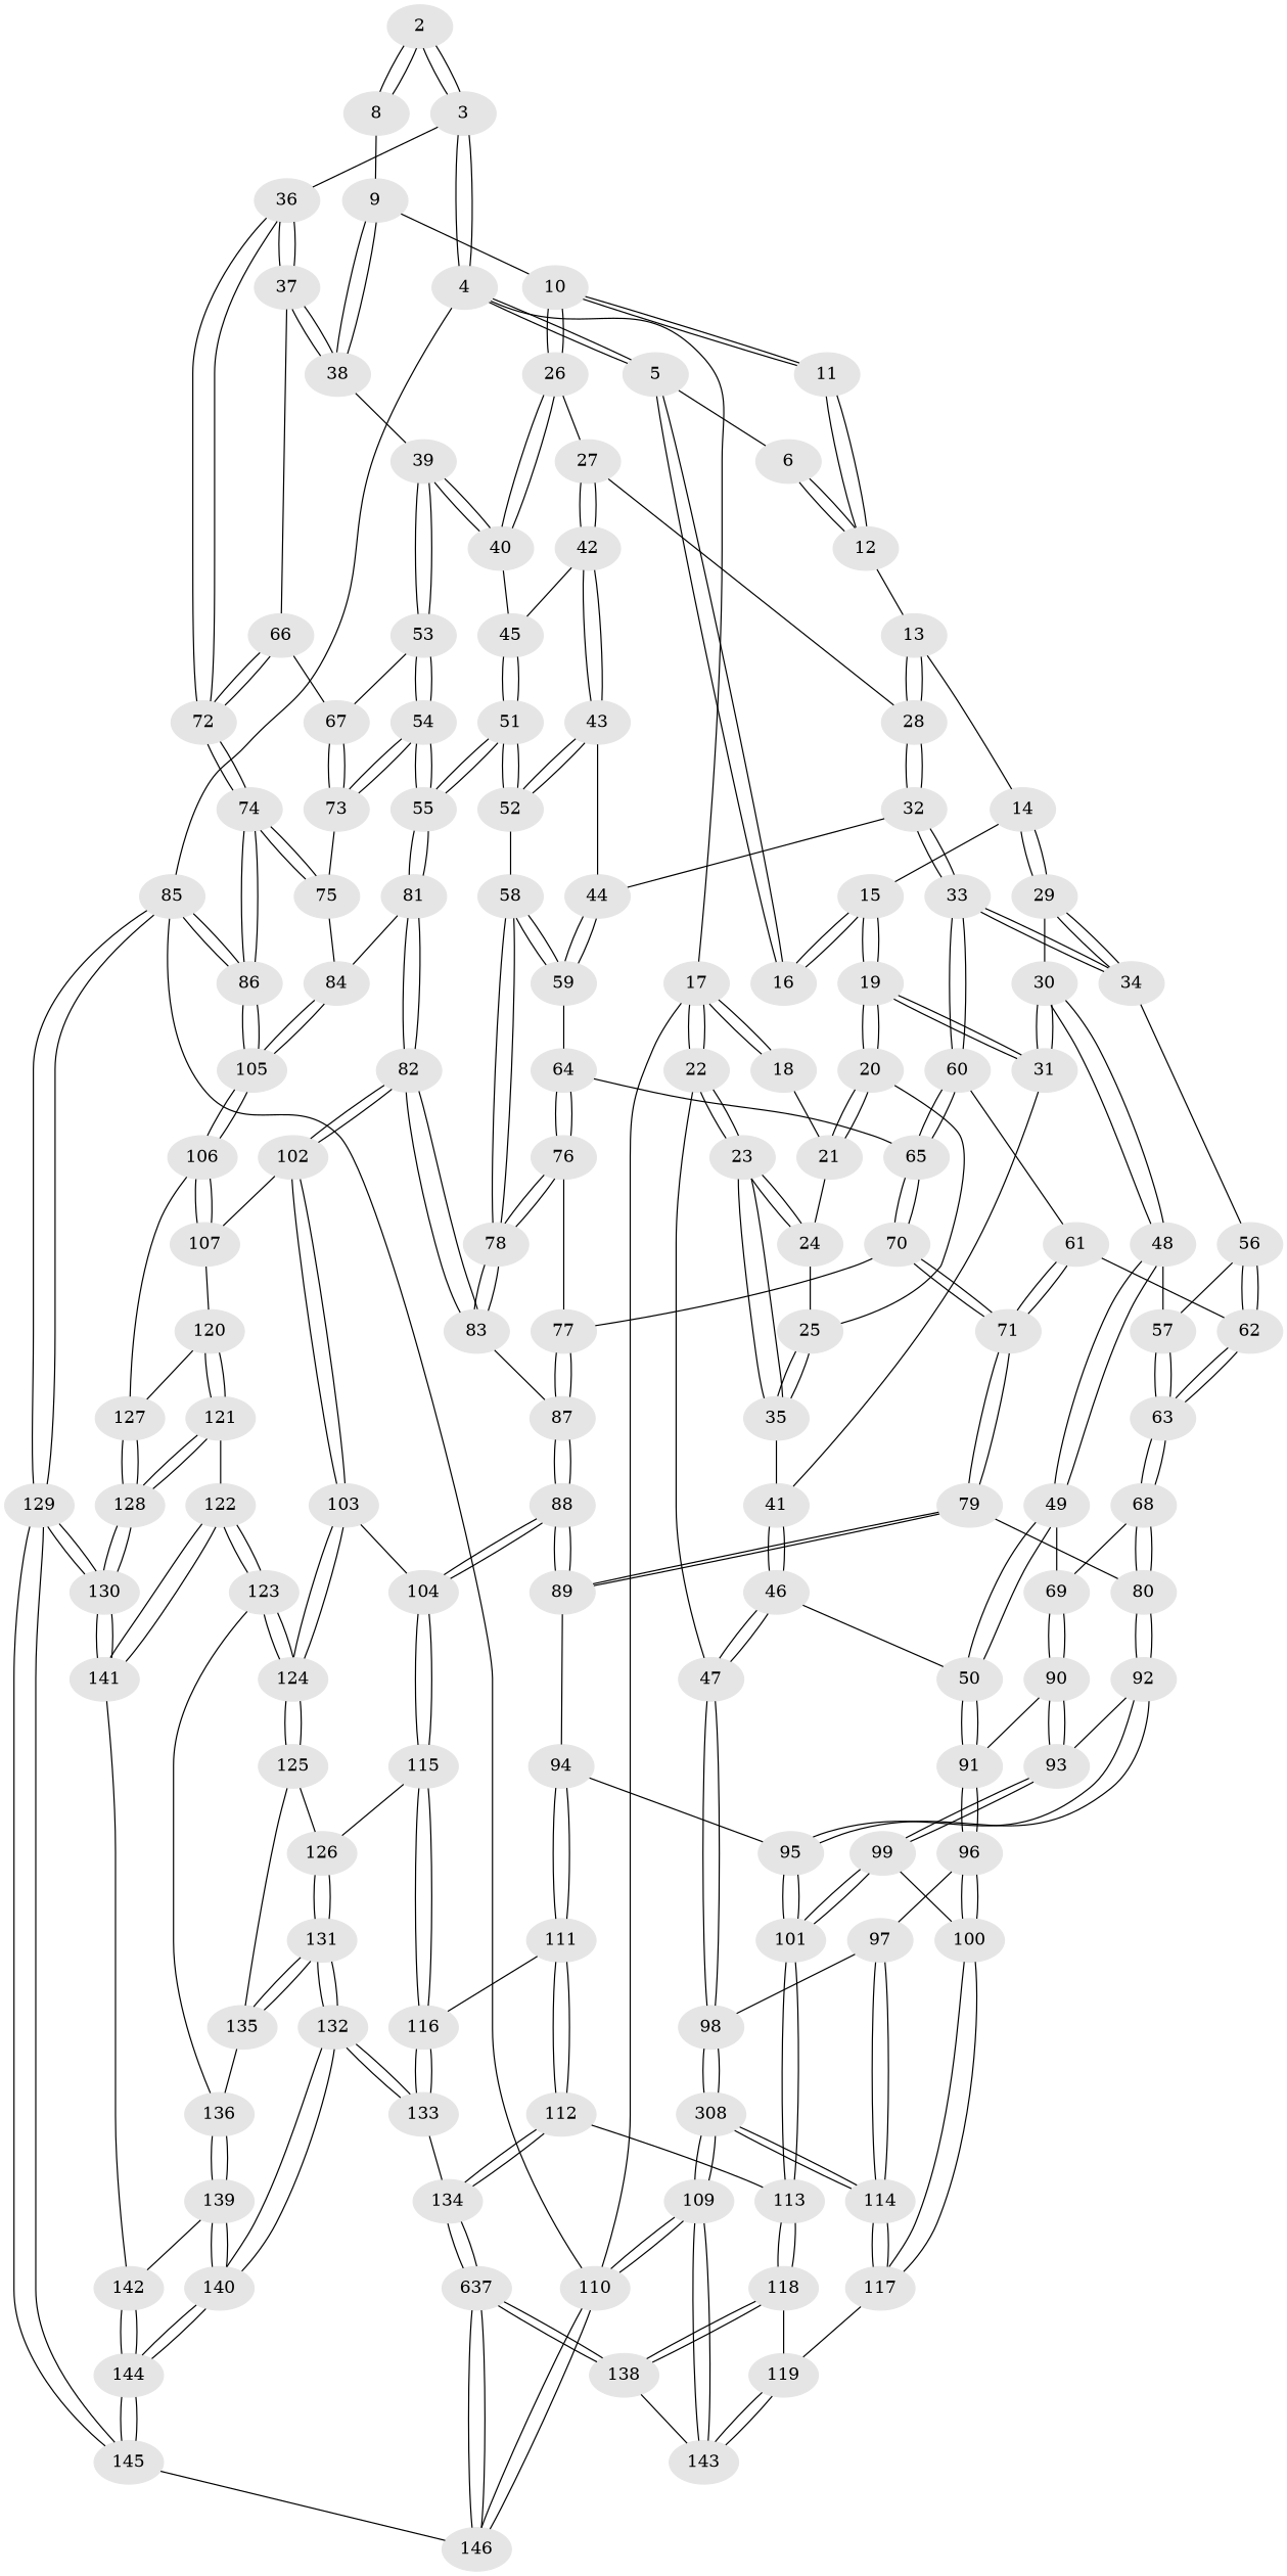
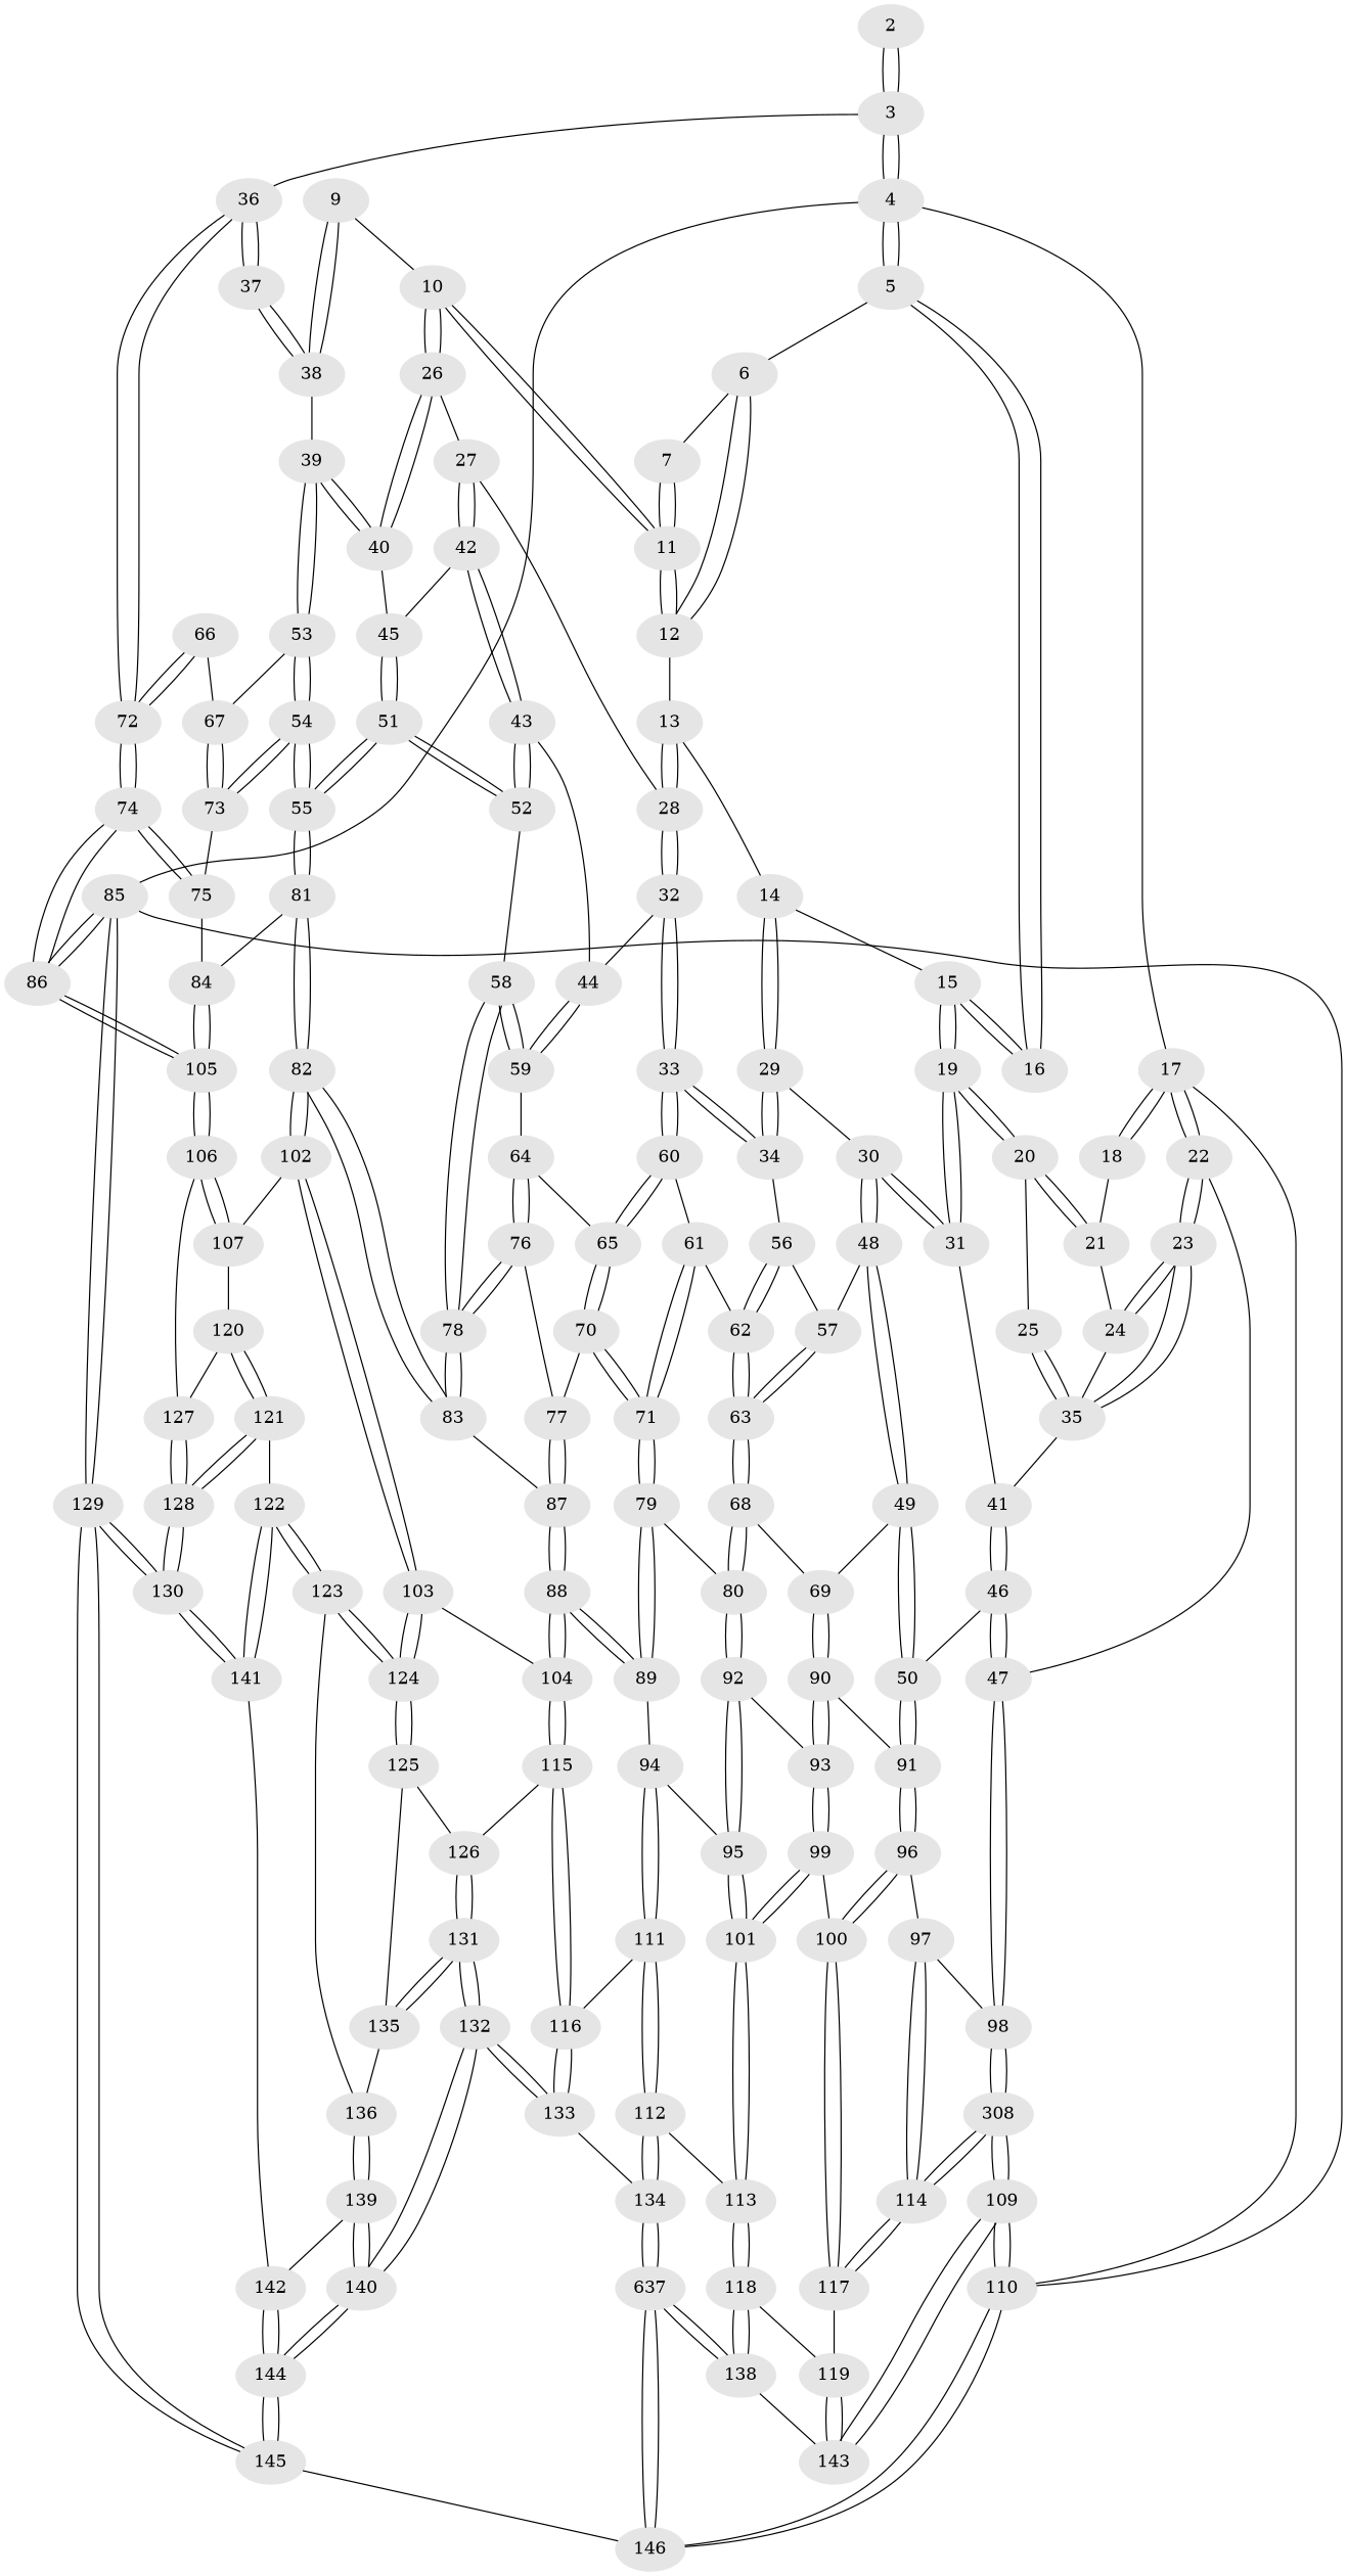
  graph {
    node [color=gray90 style=filled]
    2
-   8
    3
    9
    4
    36
    5
    17
    85
    37
    72
    6
    16
    18
    22
    110
    86
    129
+   7
    12
    11
    13
    10
    38
    26
    39
    27
    40
    14
    28
    15
    29
    32
    19
    30
    34
    20
    31
    21
    23
    47
    146
    24
    25
    41
    35
    98
    42
    45
    43
    33
    44
    48
    56
    49
    57
    46
    60
    59
    61
    65
    62
    66
    74
    67
    53
    54
    51
    50
    52
    58
    64
    55
    91
    n75 [label=308]
    69
    63
    90
    96
    81
    78
    73
    75
    84
    82
    68
    83
    76
    71
    70
    79
    80
    77
    92
    93
    87
    89
    105
    88
    94
    95
    102
    103
    107
    106
    130
    145
    104
    115
    111
    99
    97
    100
    101
    112
    116
    113
    114
    117
    109
    119
    118
    124
    120
    125
    126
    127
    128
    121
    143
    134
    133
    n133 [label=637]
    138
    131
    122
    123
    141
    136
    142
    139
    135
    132
    140
    144
-   2 -- 8
-   2 -- 8
    2 -- 3
    2 -- 3
-   8 -- 9
    3 -- 4
    3 -- 4
    3 -- 36
    9 -- 10
    9 -- 38
    9 -- 38
    4 -- 5
    4 -- 5
    4 -- 17
    4 -- 85
    36 -- 37
    36 -- 37
    36 -- 72
    36 -- 72
    5 -- 6
    5 -- 16
    5 -- 16
    17 -- 18
    17 -- 18
    17 -- 22
    17 -- 22
    17 -- 110
    85 -- 110
    85 -- 86
    85 -- 86
    85 -- 129
    85 -- 129
    37 -- 38
    37 -- 38
-   37 -- 66
    72 -- 74
    72 -- 74
+   6 -- 7
    6 -- 12
    6 -- 12
    18 -- 21
    22 -- 23
    22 -- 23
    22 -- 47
    110 -- 146
    110 -- 146
    86 -- 105
    86 -- 105
    129 -- 130
    129 -- 130
    129 -- 145
    129 -- 145
+   7 -- 11
+   7 -- 11
    12 -- 13
    11 -- 12
    11 -- 12
    13 -- 14
    13 -- 28
    13 -- 28
    10 -- 11
    10 -- 11
    10 -- 26
    10 -- 26
    38 -- 39
    26 -- 27
    26 -- 40
    26 -- 40
    39 -- 40
    39 -- 40
    39 -- 53
    39 -- 53
    27 -- 28
    27 -- 42
    27 -- 42
    40 -- 45
    14 -- 15
    14 -- 29
    14 -- 29
    28 -- 32
    28 -- 32
    15 -- 16
    15 -- 16
    15 -- 19
    15 -- 19
    29 -- 30
    29 -- 34
    29 -- 34
    32 -- 33
    32 -- 33
    32 -- 44
    19 -- 20
    19 -- 20
    19 -- 31
    19 -- 31
    30 -- 31
    30 -- 31
    30 -- 48
    30 -- 48
    34 -- 56
    20 -- 21
    20 -- 21
    20 -- 25
    31 -- 41
    21 -- 24
    23 -- 24
    23 -- 24
    23 -- 35
    23 -- 35
    47 -- 98
    47 -- 98
-   24 -- 25
+   24 -- 35
    25 -- 35
    25 -- 35
    41 -- 46
    41 -- 46
    35 -- 41
    98 -- n75
    98 -- n75
    42 -- 45
    42 -- 43
    42 -- 43
    45 -- 51
    45 -- 51
    43 -- 44
    43 -- 52
    43 -- 52
    33 -- 34
    33 -- 34
    33 -- 60
    33 -- 60
    44 -- 59
    44 -- 59
    48 -- 49
    48 -- 49
    48 -- 57
    56 -- 57
    56 -- 62
    56 -- 62
    49 -- 50
    49 -- 50
    49 -- 69
    57 -- 63
    57 -- 63
    46 -- 47
    46 -- 47
    46 -- 50
    60 -- 61
    60 -- 65
    60 -- 65
    59 -- 64
    61 -- 62
    61 -- 71
    61 -- 71
    65 -- 70
    65 -- 70
    62 -- 63
    62 -- 63
    66 -- 72
    66 -- 72
    66 -- 67
    74 -- 86
    74 -- 86
    74 -- 75
    74 -- 75
    67 -- 73
    67 -- 73
    53 -- 67
    53 -- 54
    53 -- 54
    54 -- 55
    54 -- 55
    54 -- 73
    54 -- 73
    51 -- 52
    51 -- 52
    51 -- 55
    51 -- 55
    50 -- 91
    50 -- 91
    52 -- 58
    58 -- 59
    58 -- 59
    58 -- 78
    58 -- 78
    64 -- 65
    64 -- 76
    64 -- 76
    55 -- 81
    55 -- 81
    91 -- 96
    91 -- 96
    n75 -- 114
    n75 -- 114
    n75 -- 109
    n75 -- 109
    69 -- 90
    69 -- 90
    63 -- 68
    63 -- 68
    90 -- 91
    90 -- 93
    90 -- 93
    96 -- 97
    96 -- 100
    96 -- 100
    81 -- 84
    81 -- 82
    81 -- 82
    78 -- 83
    78 -- 83
    73 -- 75
    75 -- 84
    84 -- 105
    84 -- 105
    82 -- 83
    82 -- 83
    82 -- 102
    82 -- 102
    68 -- 69
    68 -- 80
    68 -- 80
    83 -- 87
    76 -- 78
    76 -- 78
    76 -- 77
    71 -- 79
    71 -- 79
    70 -- 71
    70 -- 71
    70 -- 77
    79 -- 80
    79 -- 89
    79 -- 89
    80 -- 92
    80 -- 92
    77 -- 87
    77 -- 87
    92 -- 93
    92 -- 95
    92 -- 95
    93 -- 99
    93 -- 99
    87 -- 88
    87 -- 88
    89 -- 94
    105 -- 106
    105 -- 106
    88 -- 89
    88 -- 89
    88 -- 104
    88 -- 104
    94 -- 95
    94 -- 111
    94 -- 111
    95 -- 101
    95 -- 101
    102 -- 103
    102 -- 103
    102 -- 107
    103 -- 104
    103 -- 124
    103 -- 124
    107 -- 120
    106 -- 107
    106 -- 107
    106 -- 127
    130 -- 141
    130 -- 141
    145 -- 146
    104 -- 115
    104 -- 115
    115 -- 116
    115 -- 116
    115 -- 126
    111 -- 112
    111 -- 112
    111 -- 116
    99 -- 100
    99 -- 101
    99 -- 101
    97 -- 98
    97 -- 114
    97 -- 114
    100 -- 117
    100 -- 117
    101 -- 113
    101 -- 113
    112 -- 113
    112 -- 134
    112 -- 134
    116 -- 133
    116 -- 133
    113 -- 118
    113 -- 118
    114 -- 117
    114 -- 117
    117 -- 119
    109 -- 110
    109 -- 110
    109 -- 143
    109 -- 143
    119 -- 143
    119 -- 143
    118 -- 119
    118 -- 138
    118 -- 138
    124 -- 125
    124 -- 125
    120 -- 127
    120 -- 121
    120 -- 121
    125 -- 126
    125 -- 135
    126 -- 131
    126 -- 131
    127 -- 128
    127 -- 128
    128 -- 130
    128 -- 130
    121 -- 128
    121 -- 128
    121 -- 122
    134 -- n133
    134 -- n133
    133 -- 134
    n133 -- 146
    n133 -- 146
    n133 -- 138
    n133 -- 138
    138 -- 143
    131 -- 135
    131 -- 135
    131 -- 132
    131 -- 132
    122 -- 123
    122 -- 123
    122 -- 141
    122 -- 141
    123 -- 124
    123 -- 124
    123 -- 136
    141 -- 142
    136 -- 139
    136 -- 139
    142 -- 144
    142 -- 144
    139 -- 142
    139 -- 140
    139 -- 140
    135 -- 136
    132 -- 133
    132 -- 133
    132 -- 140
    132 -- 140
    140 -- 144
    140 -- 144
    144 -- 145
    144 -- 145
  }
